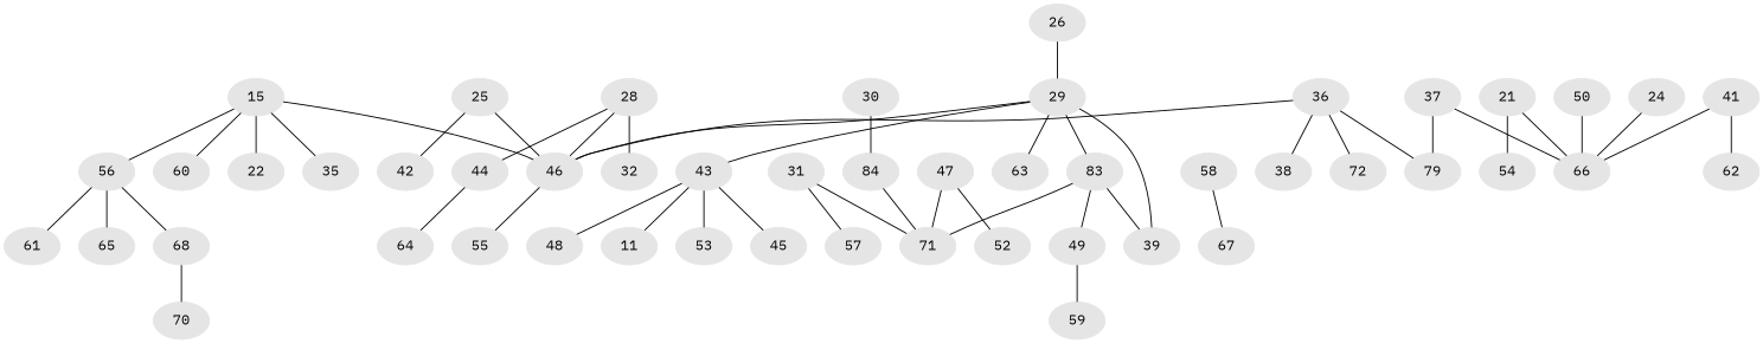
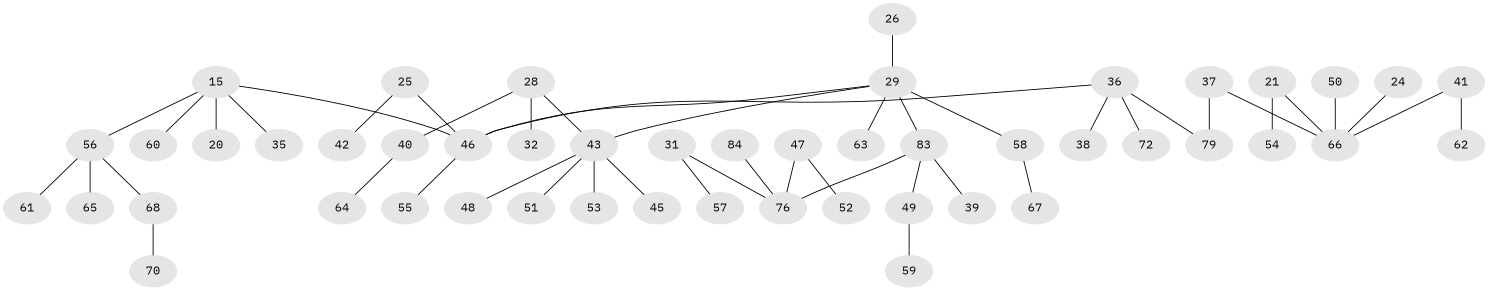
  graph {
    fontname="IBM Plex Mono"
    node [color=gray90 fontname="IBM Plex Mono" style=filled]
    edge [fontname="IBM Plex Mono"]
    15 [super="+11"]
-   22
+   22 [label=20]
    35
    46 [super="+2"]
    56
    60
    55
    61
    65
    68
    21
    54
    66 [super="+9+8"]
    25 [super="+19"]
    42
    26 [super="+13"]
    29 [super="+3"]
    43 [super="+14+16"]
    n19 [label=83 super="+18"]
    58
    63
    28
    32
-   40 [label=44]
+   40
    64
    45
    48
-   51 [label=11]
+   51
    53
-   71 [super="+20"]
+   71 [super="+20" label=76]
    39
    49
    67
    n34 [label=84 super="+24"]
-   30
    31
    57
    59
    36 [super="+4+6+7"]
    38
    n41 [label=79 super="+27"]
    72
    37
    41
    62
    n46 [label=24]
    47
    52
    50
    70
    15 -- 22
    15 -- 35
    15 -- 46
    15 -- 56
    15 -- 60
    46 -- 55
    56 -- 61
    56 -- 65
    56 -- 68
    68 -- 70
    21 -- 54
    21 -- 66
    25 -- 46
    25 -- 42
    26 -- 29 [weight=2]
    29 -- 46
    29 -- 43
    29 -- n19
-   29 -- 39
+   29 -- 58
    29 -- 63
    43 -- 45
    43 -- 48
    43 -- 51
    43 -- 53
    n19 -- 71
    n19 -- 39
    n19 -- 49
    58 -- 67
-   28 -- 46
+   28 -- 43
    28 -- 32
    28 -- 40
    40 -- 64
    49 -- 59
    n34 -- 71
-   30 -- n34
    31 -- 71
    31 -- 57
    36 -- 46
    36 -- 38
    36 -- n41
    36 -- 72
    37 -- 66
    37 -- n41
    41 -- 66
    41 -- 62
    n46 -- 66
    47 -- 71
    47 -- 52
    50 -- 66
  }
